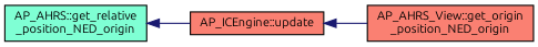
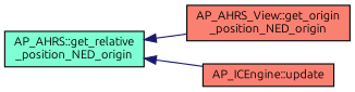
  digraph {
    fontname=Ubuntu
    rankdir=LR
    node [color=black fillcolor=salmon fontname=Ubuntu fontsize=10 shape=record style=filled]
    edge [color=midnightblue dir=back fontname=Ubuntu fontsize=10 labelfontname=Helvetica labelfontsize=10 style=solid]
    n1 [fillcolor=aquamarine fontcolor=black height=0.2 label="AP_AHRS::get_relative\l_position_NED_origin" width=0.4]
    n2 [height=0.2 label="AP_AHRS_View::get_origin\l_position_NED_origin" width=0.4]
    n3 [height=0.2 label="AP_ICEngine::update" width=0.4]
-   n3 -> n2
+   n1 -> n2
    n1 -> n3
  }
